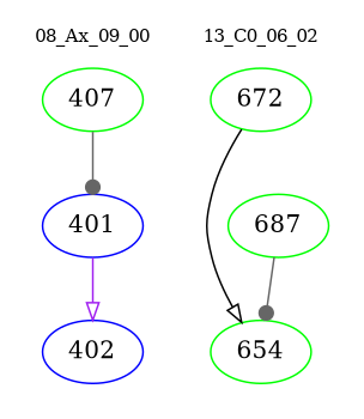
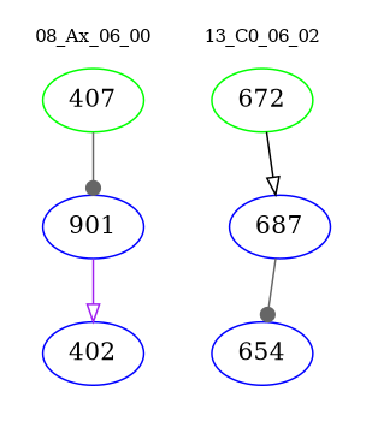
  digraph {
    node [color=blue]
    edge [arrowhead=dot color=gray40]
    n1 [color=green label=407]
-   n2 [label=401]
+   n2 [label=901]
    n3 [label=402]
    n4 [color=green label=672]
-   n5 [color=green label=654]
-   n6 [color=green label=687]
+   n5 [label=654]
+   n6 [label=687]
    subgraph cluster_1 {
      color=white
      fontsize=10
-     label="08_Ax_09_00"
+     label="08_Ax_06_00"
      n1
      n2
      n3
    }
    subgraph cluster_2 {
      color=white
      fontsize=10
      label="13_C0_06_02"
      n4
      n5
      n6
    }
    n1 -> n2
    n2 -> n3 [arrowhead=onormal color=purple]
-   n4 -> n5 [arrowhead=onormal color=black]
+   n4 -> n6 [arrowhead=onormal color=black]
    n6 -> n5
  }
